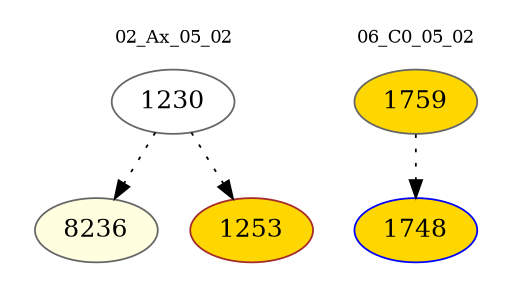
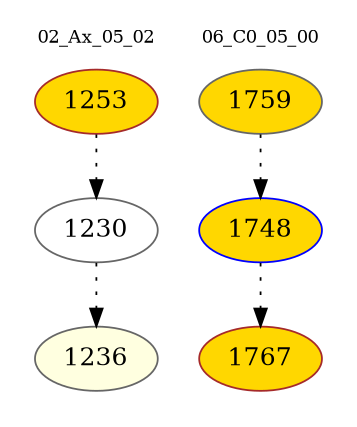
  digraph {
    node [color=gray40 fillcolor=gold style=filled]
    edge [color=black style=dotted]
-   n1 [fillcolor=lightyellow label=8236]
+   n1 [fillcolor=lightyellow label=1236]
    n2 [fillcolor=white label=1230]
    n3 [color=brown label=1253]
    n4 [label=1759]
    n5 [color=blue label=1748]
+   n6 [color=brown label=1767]
    subgraph cluster_1 {
      color=white
      fontsize=10
      label="02_Ax_05_02"
      n1
      n2
      n3
    }
    subgraph cluster_2 {
      color=white
      fontsize=10
-     label="06_C0_05_02"
+     label="06_C0_05_00"
      n4
      n5
+     n6
    }
    n2 -> n1
-   n2 -> n3
+   n3 -> n2
    n4 -> n5
+   n5 -> n6
  }
